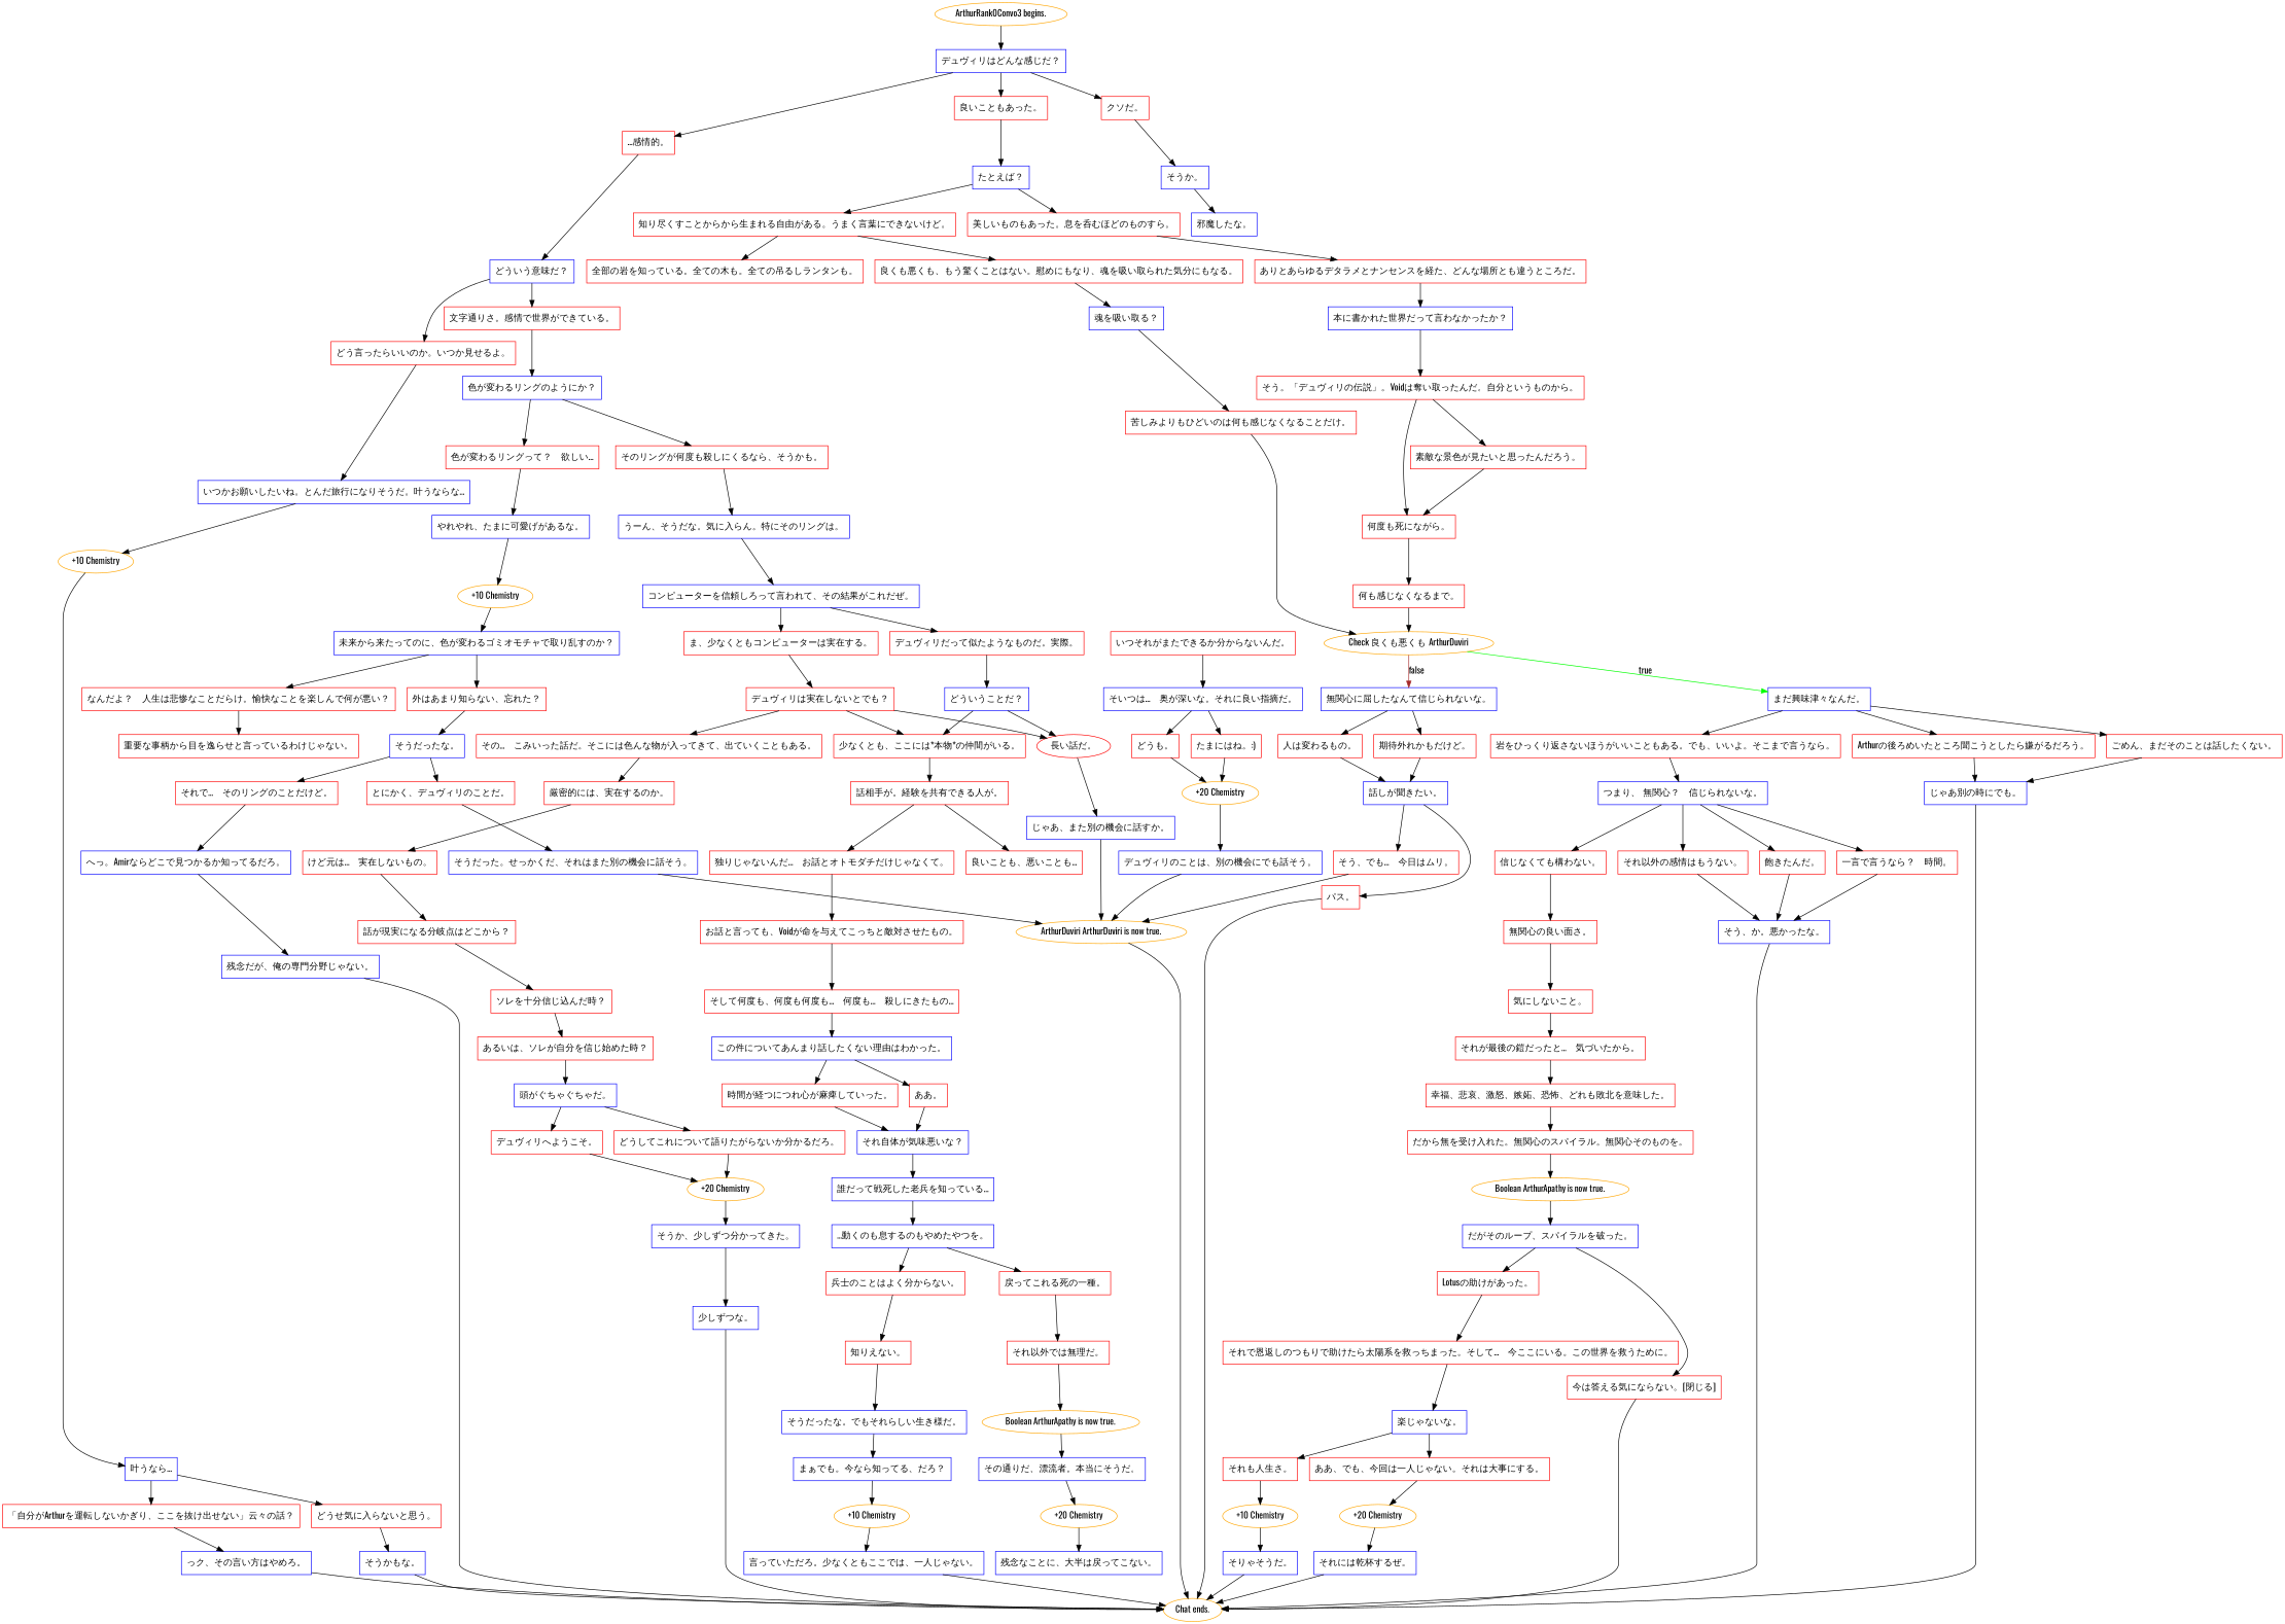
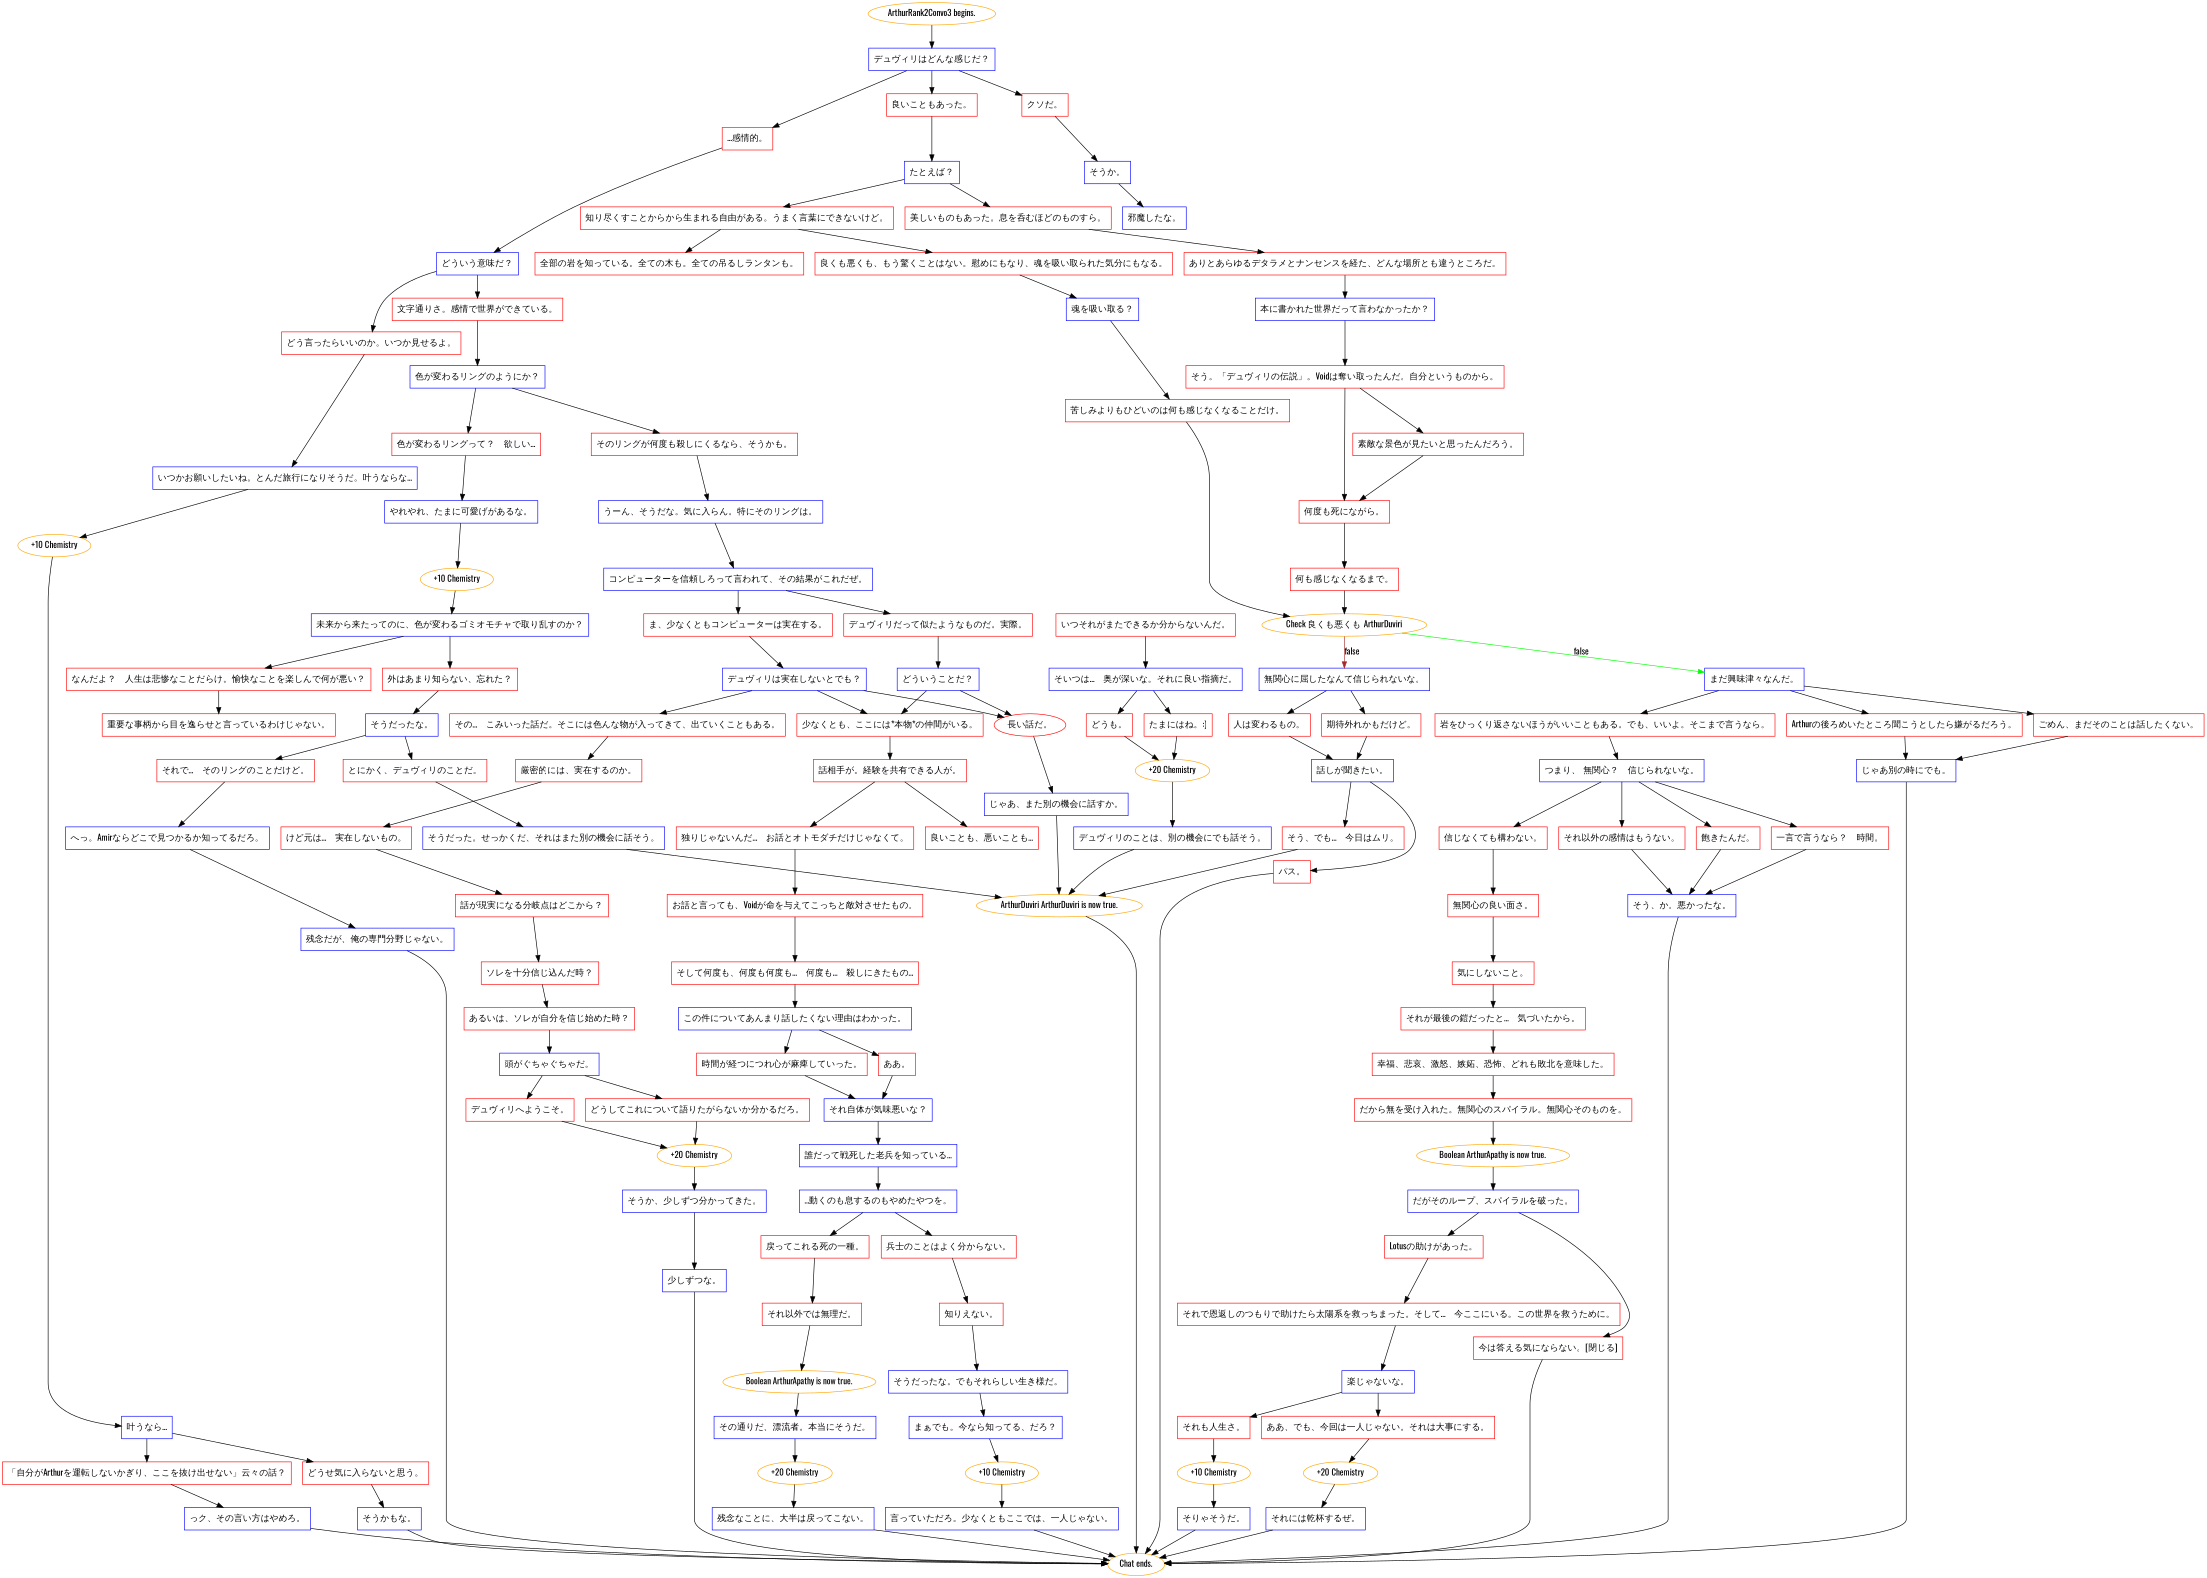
  digraph {
    fontname=Oswald
    node [color=red fontname=Oswald shape=box]
    edge [fontname=Oswald]
-   "ArthurRank2Convo3 begins." [color=orange label="ArthurRank0Convo3 begins." shape=""]
+   "ArthurRank2Convo3 begins." [color=orange shape=""]
    n2 [color=blue label="デュヴィリはどんな感じだ？"]
    n3 [label="良いこともあった。"]
    n4 [label="…感情的。"]
    n5 [label="クソだ。"]
    n6 [color=blue label="たとえば？"]
    n7 [color=blue label="どういう意味だ？"]
    n8 [color=blue label="そうか。"]
    n9 [label="美しいものもあった。息を呑むほどのものすら。"]
    n10 [label="知り尽くすことからから生まれる自由がある。うまく言葉にできないけど。"]
    n11 [label="文字通りさ。感情で世界ができている。"]
    n12 [label="どう言ったらいいのか。いつか見せるよ。"]
    n13 [color=blue label="邪魔したな。"]
    n14 [label="ありとあらゆるデタラメとナンセンスを経た、どんな場所とも違うところだ。"]
    n15 [label="全部の岩を知っている。全ての木も。全ての吊るしランタンも。"]
    n16 [label="良くも悪くも、もう驚くことはない。慰めにもなり、魂を吸い取られた気分にもなる。"]
    n17 [color=blue label="色が変わるリングのようにか？"]
    n18 [color=blue label="いつかお願いしたいね。とんだ旅行になりそうだ。叶うならな…"]
    n19 [color=blue label="本に書かれた世界だって言わなかったか？"]
    n20 [label="そのリングが何度も殺しにくるなら、そうかも。"]
    n21 [label="色が変わるリングって？　欲しい…"]
    n22 [color=orange label="+10 Chemistry" shape=""]
    "Chat ends." [color=orange shape=""]
    n24 [label="そう。「デュヴィリの伝説」。Voidは奪い取ったんだ。自分というものから。"]
    n25 [color=blue label="魂を吸い取る？"]
    n26 [color=blue label="うーん、そうだな。気に入らん。特にそのリングは。"]
    n27 [color=blue label="やれやれ、たまに可愛げがあるな。"]
    n28 [color=blue label="叶うなら…"]
    n29 [label="素敵な景色が見たいと思ったんだろう。"]
    n30 [label="何度も死にながら。"]
    n31 [label="苦しみよりもひどいのは何も感じなくなることだけ。"]
    n32 [color=blue label="コンピューターを信頼しろって言われて、その結果がこれだぜ。"]
    n33 [color=orange label="+10 Chemistry" shape=""]
    n34 [label="どうせ気に入らないと思う。"]
    n35 [label="「自分がArthurを運転しないかぎり、ここを抜け出せない」云々の話？"]
    n36 [label="何も感じなくなるまで。"]
    n37 [color=orange label="Check 良くも悪くも ArthurDuviri" shape=""]
    n38 [label="デュヴィリだって似たようなものだ。実際。"]
    n39 [label="ま、少なくともコンピューターは実在する。"]
    n40 [color=blue label="未来から来たってのに、色が変わるゴミオモチャで取り乱すのか？"]
    n41 [color=blue label="そうかもな。"]
    n42 [color=blue label="っク、その言い方はやめろ。"]
    n43 [color=blue label="まだ興味津々なんだ。"]
    n44 [color=blue label="無関心に屈したなんて信じられないな。"]
    n45 [color=blue label="どういうことだ？"]
-   n46 [label="デュヴィリは実在しないとでも？"]
+   n46 [color=blue label="デュヴィリは実在しないとでも？"]
    n47 [label="なんだよ？　人生は悲惨なことだらけ。愉快なことを楽しんで何が悪い？"]
    n48 [label="外はあまり知らない、忘れた？"]
    n49 [label="ごめん、まだそのことは話したくない。"]
    n50 [label="Arthurの後ろめいたところ聞こうとしたら嫌がるだろう。"]
    n51 [label="岩をひっくり返さないほうがいいこともある。でも、いいよ。そこまで言うなら。"]
    n52 [label="期待外れかもだけど。"]
    n53 [label="人は変わるもの。"]
    n54 [label="少なくとも、ここには*本物*の仲間がいる。"]
    n55 [label="長い話だ。" shape=ellipse]
    n56 [label="その…　こみいった話だ。そこには色んな物が入ってきて、出ていくこともある。"]
    n57 [label="重要な事柄から目を逸らせと言っているわけじゃない。"]
    n58 [color=blue label="そうだったな。"]
    n59 [color=blue label="じゃあ別の時にでも。"]
    n60 [color=blue label="つまり、 無関心？　信じられないな。"]
    n61 [color=blue label="話しが聞きたい。"]
    n62 [label="話相手が。経験を共有できる人が。"]
    n63 [color=blue label="じゃあ、また別の機会に話すか。"]
    n64 [label="厳密的には、実在するのか。"]
    n65 [label="とにかく、デュヴィリのことだ。"]
    n66 [label="それで…　そのリングのことだけど。"]
    n67 [label="一言で言うなら？　時間。"]
    n68 [label="信じなくても構わない。"]
    n69 [label="それ以外の感情はもうない。"]
    n70 [label="飽きたんだ。"]
    n71 [label="そう、でも…　今日はムリ。"]
    n72 [label="パス。"]
    n73 [label="良いことも、悪いことも…"]
    n74 [label="独りじゃないんだ…　お話とオトモダチだけじゃなくて。"]
    n75 [color=orange label="ArthurDuviri ArthurDuviri is now true." shape=""]
    n76 [label="けど元は…　実在しないもの。"]
    n77 [color=blue label="そうだった。せっかくだ、それはまた別の機会に話そう。"]
    n78 [color=blue label="へっ。Amirならどこで見つかるか知ってるだろ。"]
    n79 [color=blue label="そう、か。悪かったな。"]
    n80 [label="無関心の良い面さ。"]
    n81 [label="話が現実になる分岐点はどこから？"]
    n82 [label="いつそれがまたできるか分からないんだ。"]
    n83 [color=blue label="そいつは…　奥が深いな。それに良い指摘だ。"]
    n84 [color=blue label="残念だが、俺の専門分野じゃない。"]
    n85 [label="気にしないこと。"]
    n86 [label="お話と言っても、Voidが命を与えてこっちと敵対させたもの。"]
    n87 [label="ソレを十分信じ込んだ時？"]
    n88 [label="どうも。"]
    n89 [label="たまにはね。:)"]
    n90 [label="それが最後の鎧だったと…　気づいたから。"]
    n91 [label="そして何度も、何度も何度も…　何度も…　殺しにきたもの…"]
    n92 [label="あるいは、ソレが自分を信じ始めた時？"]
    n93 [color=orange label="+20 Chemistry" shape=""]
    n94 [label="幸福、悲哀、激怒、嫉妬、恐怖、どれも敗北を意味した。"]
    n95 [color=blue label="この件についてあんまり話したくない理由はわかった。"]
    n96 [color=blue label="頭がぐちゃぐちゃだ。"]
    n97 [color=blue label="デュヴィリのことは、別の機会にでも話そう。"]
    n98 [label="だから無を受け入れた。無関心のスパイラル。無関心そのものを。"]
    n99 [label="ああ。"]
    n100 [label="時間が経つにつれ心が麻痺していった。"]
    n101 [label="デュヴィリへようこそ。"]
    n102 [label="どうしてこれについて語りたがらないか分かるだろ。"]
    n103 [color=orange label="Boolean ArthurApathy is now true." shape=""]
    n104 [color=blue label="それ自体が気味悪いな？"]
    n105 [color=orange label="+20 Chemistry" shape=""]
    n106 [color=blue label="だがそのループ、スパイラルを破った。"]
    n107 [color=blue label="誰だって戦死した老兵を知っている…"]
    n108 [color=blue label="そうか、少しずつ分かってきた。"]
    n109 [label="Lotusの助けがあった。"]
    n110 [label="今は答える気にならない。[閉じる]"]
    n111 [color=blue label="…動くのも息するのもやめたやつを。"]
    n112 [color=blue label="少しずつな。"]
    n113 [label="それで恩返しのつもりで助けたら太陽系を救っちまった。そして…　今ここにいる。この世界を救うために。"]
    n114 [label="戻ってこれる死の一種。"]
    n115 [label="兵士のことはよく分からない。"]
    n116 [color=blue label="楽じゃないな。"]
    n117 [label="それ以外では無理だ。"]
    n118 [label="知りえない。"]
    n119 [label="それも人生さ。"]
    n120 [label="ああ、でも、今回は一人じゃない。それは大事にする。"]
    n121 [color=orange label="Boolean ArthurApathy is now true." shape=""]
    n122 [color=blue label="そうだったな。でもそれらしい生き様だ。"]
    n123 [color=orange label="+10 Chemistry" shape=""]
    n124 [color=orange label="+20 Chemistry" shape=""]
    n125 [color=blue label="その通りだ、漂流者。本当にそうだ。"]
    n126 [color=blue label="まぁでも。今なら知ってる、だろ？"]
    n127 [color=blue label="そりゃそうだ。"]
    n128 [color=blue label="それには乾杯するぜ。"]
    n129 [color=orange label="+20 Chemistry" shape=""]
    n130 [color=orange label="+10 Chemistry" shape=""]
    n131 [color=blue label="残念なことに、大半は戻ってこない。"]
    n132 [color=blue label="言っていただろ。少なくともここでは、一人じゃない。"]
    "ArthurRank2Convo3 begins." -> n2
    n2 -> n3
    n2 -> n4
    n2 -> n5
    n3 -> n6
    n4 -> n7
    n5 -> n8
    n6 -> n9
    n6 -> n10
    n7 -> n11
    n7 -> n12
    n8 -> n13
    n9 -> n14
    n10 -> n15
    n10 -> n16
    n11 -> n17
    n12 -> n18
    n14 -> n19
    n16 -> n25
    n17 -> n20
    n17 -> n21
    n18 -> n22
    n19 -> n24
    n20 -> n26
    n21 -> n27
    n22 -> n28
    n24 -> n29
    n24 -> n30
    n25 -> n31
    n26 -> n32
    n27 -> n33
    n28 -> n34
    n28 -> n35
    n29 -> n30
    n30 -> n36
    n31 -> n37
    n32 -> n38
    n32 -> n39
    n33 -> n40
    n34 -> n41
    n35 -> n42
    n36 -> n37
-   n37 -> n43 [color=green label=true]
+   n37 -> n43 [color=green label=false]
    n37 -> n44 [color=brown label=false]
    n38 -> n45
    n39 -> n46
    n40 -> n47
    n40 -> n48
    n41 -> "Chat ends."
    n42 -> "Chat ends."
    n43 -> n49
    n43 -> n50
    n43 -> n51
    n44 -> n52
    n44 -> n53
    n45 -> n54
    n45 -> n55
    n46 -> n54
    n46 -> n55
    n46 -> n56
    n47 -> n57
    n48 -> n58
    n49 -> n59
    n50 -> n59
    n51 -> n60
    n52 -> n61
    n53 -> n61
    n54 -> n62
    n55 -> n63
    n56 -> n64
    n58 -> n65
    n58 -> n66
    n59 -> "Chat ends."
    n60 -> n67
    n60 -> n68
    n60 -> n69
    n60 -> n70
    n61 -> n71
    n61 -> n72
    n62 -> n73
    n62 -> n74
    n63 -> n75
    n64 -> n76
    n65 -> n77
    n66 -> n78
    n67 -> n79
    n68 -> n80
    n69 -> n79
    n70 -> n79
    n71 -> n75
    n72 -> "Chat ends."
    n74 -> n86
    n75 -> "Chat ends."
    n76 -> n81
    n77 -> n75
    n78 -> n84
    n79 -> "Chat ends."
    n80 -> n85
    n81 -> n87
    n82 -> n83
    n83 -> n88
    n83 -> n89
    n84 -> "Chat ends."
    n85 -> n90
    n86 -> n91
    n87 -> n92
    n88 -> n93
    n89 -> n93
    n90 -> n94
    n91 -> n95
    n92 -> n96
    n93 -> n97
    n94 -> n98
    n95 -> n99
    n95 -> n100
    n96 -> n101
    n96 -> n102
    n97 -> n75
    n98 -> n103
    n99 -> n104
    n100 -> n104
    n101 -> n105
    n102 -> n105
    n103 -> n106
    n104 -> n107
    n105 -> n108
    n106 -> n109
    n106 -> n110
    n107 -> n111
    n108 -> n112
    n109 -> n113
    n110 -> "Chat ends."
    n111 -> n114
    n111 -> n115
    n112 -> "Chat ends."
    n113 -> n116
    n114 -> n117
    n115 -> n118
    n116 -> n119
    n116 -> n120
    n117 -> n121
    n118 -> n122
    n119 -> n123
    n120 -> n124
    n121 -> n125
    n122 -> n126
    n123 -> n127
    n124 -> n128
    n125 -> n129
    n126 -> n130
    n127 -> "Chat ends."
    n128 -> "Chat ends."
    n129 -> n131
    n130 -> n132
+   n131 -> "Chat ends."
    n132 -> "Chat ends."
  }
